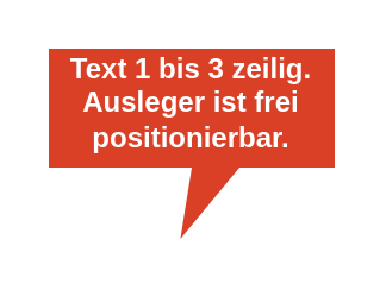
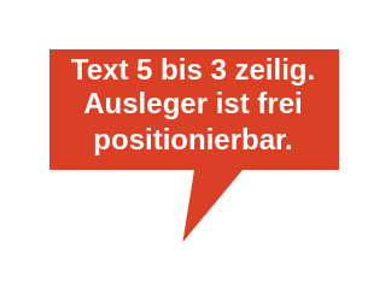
  <mxCell id="0" />
  <mxCell id="1" parent="0" />
  <mxCell id="2" value="" style="group" vertex="1" connectable="0" parent="1"><mxGeometry x="20" y="20" width="120" height="80" as="geometry" /></mxCell>
  <mxCell id="3" value="" style="shape=callout;whiteSpace=wrap;html=1;perimeter=calloutPerimeter;fontSize=12;fontColor=#000000;position2=0.46;strokeColor=none;fillColor=#DA4026;" vertex="1" parent="2"><mxGeometry width="120" height="80" as="geometry" /></mxCell>
- <mxCell id="4" value="Text 1 bis 3 zeilig. Ausleger ist frei positionierbar." style="text;html=1;strokeColor=none;fillColor=none;align=center;verticalAlign=middle;whiteSpace=wrap;rounded=0;fontColor=#FFFFFF;fontStyle=1;fontSize=12;" vertex="1" parent="2"><mxGeometry x="5" y="8" width="110" height="30" as="geometry" /></mxCell>
+ <mxCell id="4" value="Text 5 bis 3 zeilig. Ausleger ist frei positionierbar." style="text;html=1;strokeColor=none;fillColor=none;align=center;verticalAlign=middle;whiteSpace=wrap;rounded=0;fontColor=#FFFFFF;fontStyle=1;fontSize=12;" vertex="1" parent="2"><mxGeometry x="5" y="8" width="110" height="30" as="geometry" /></mxCell>
